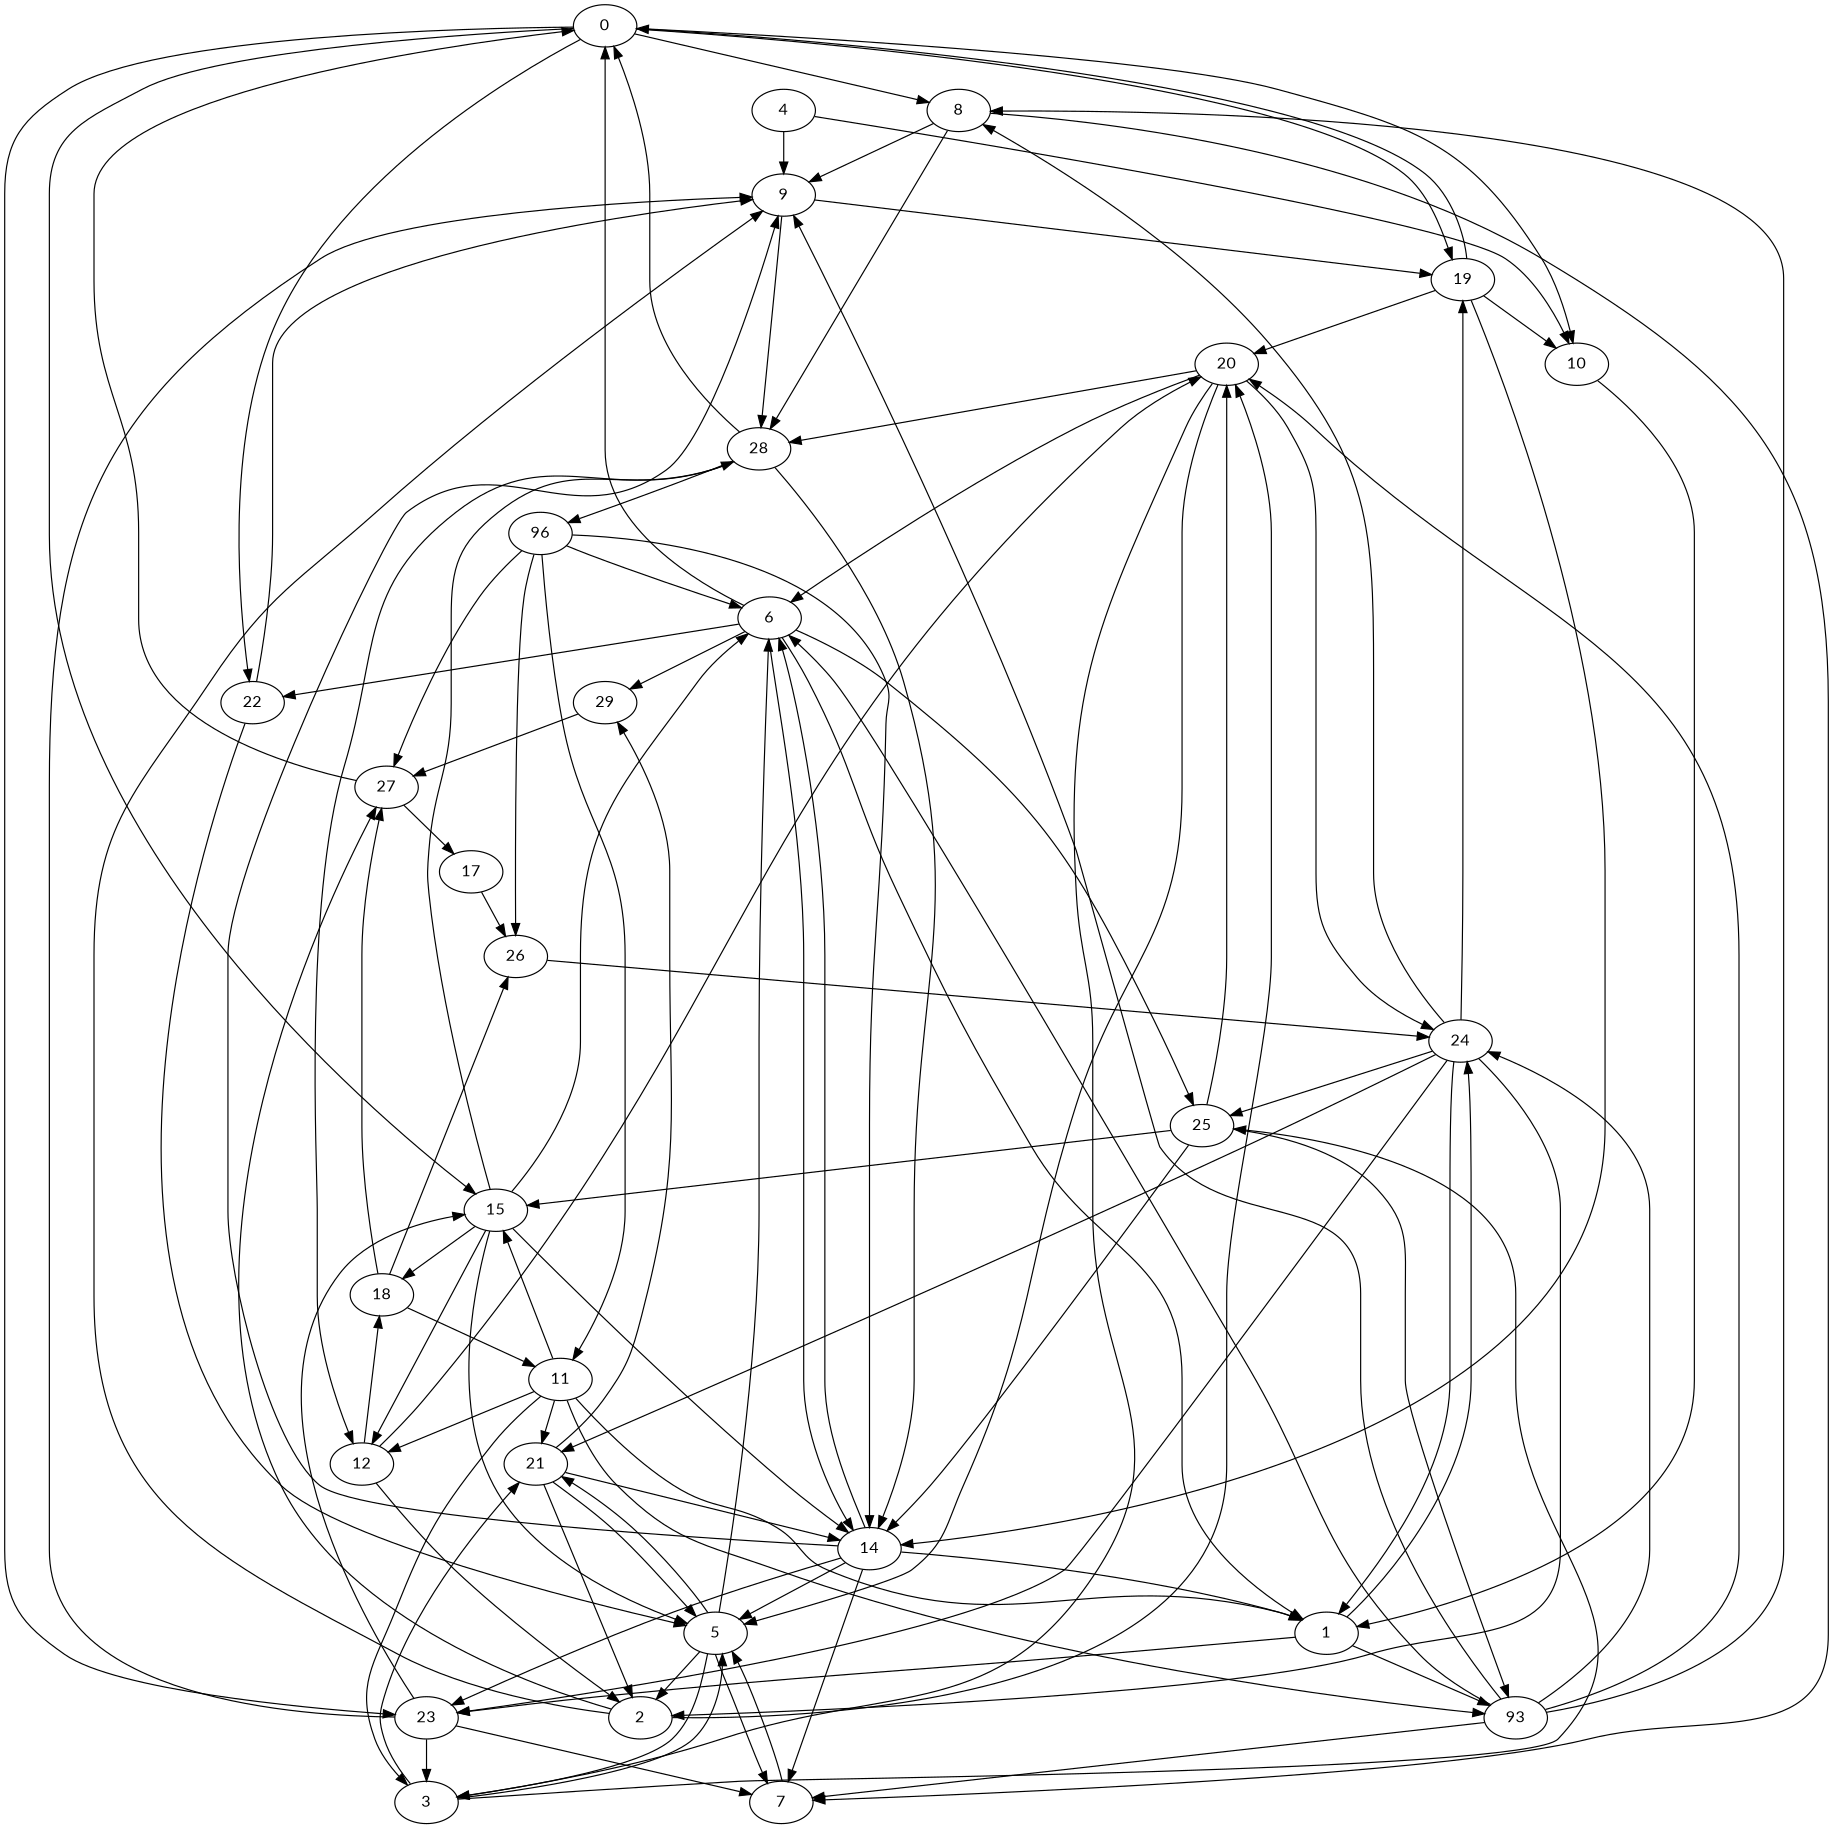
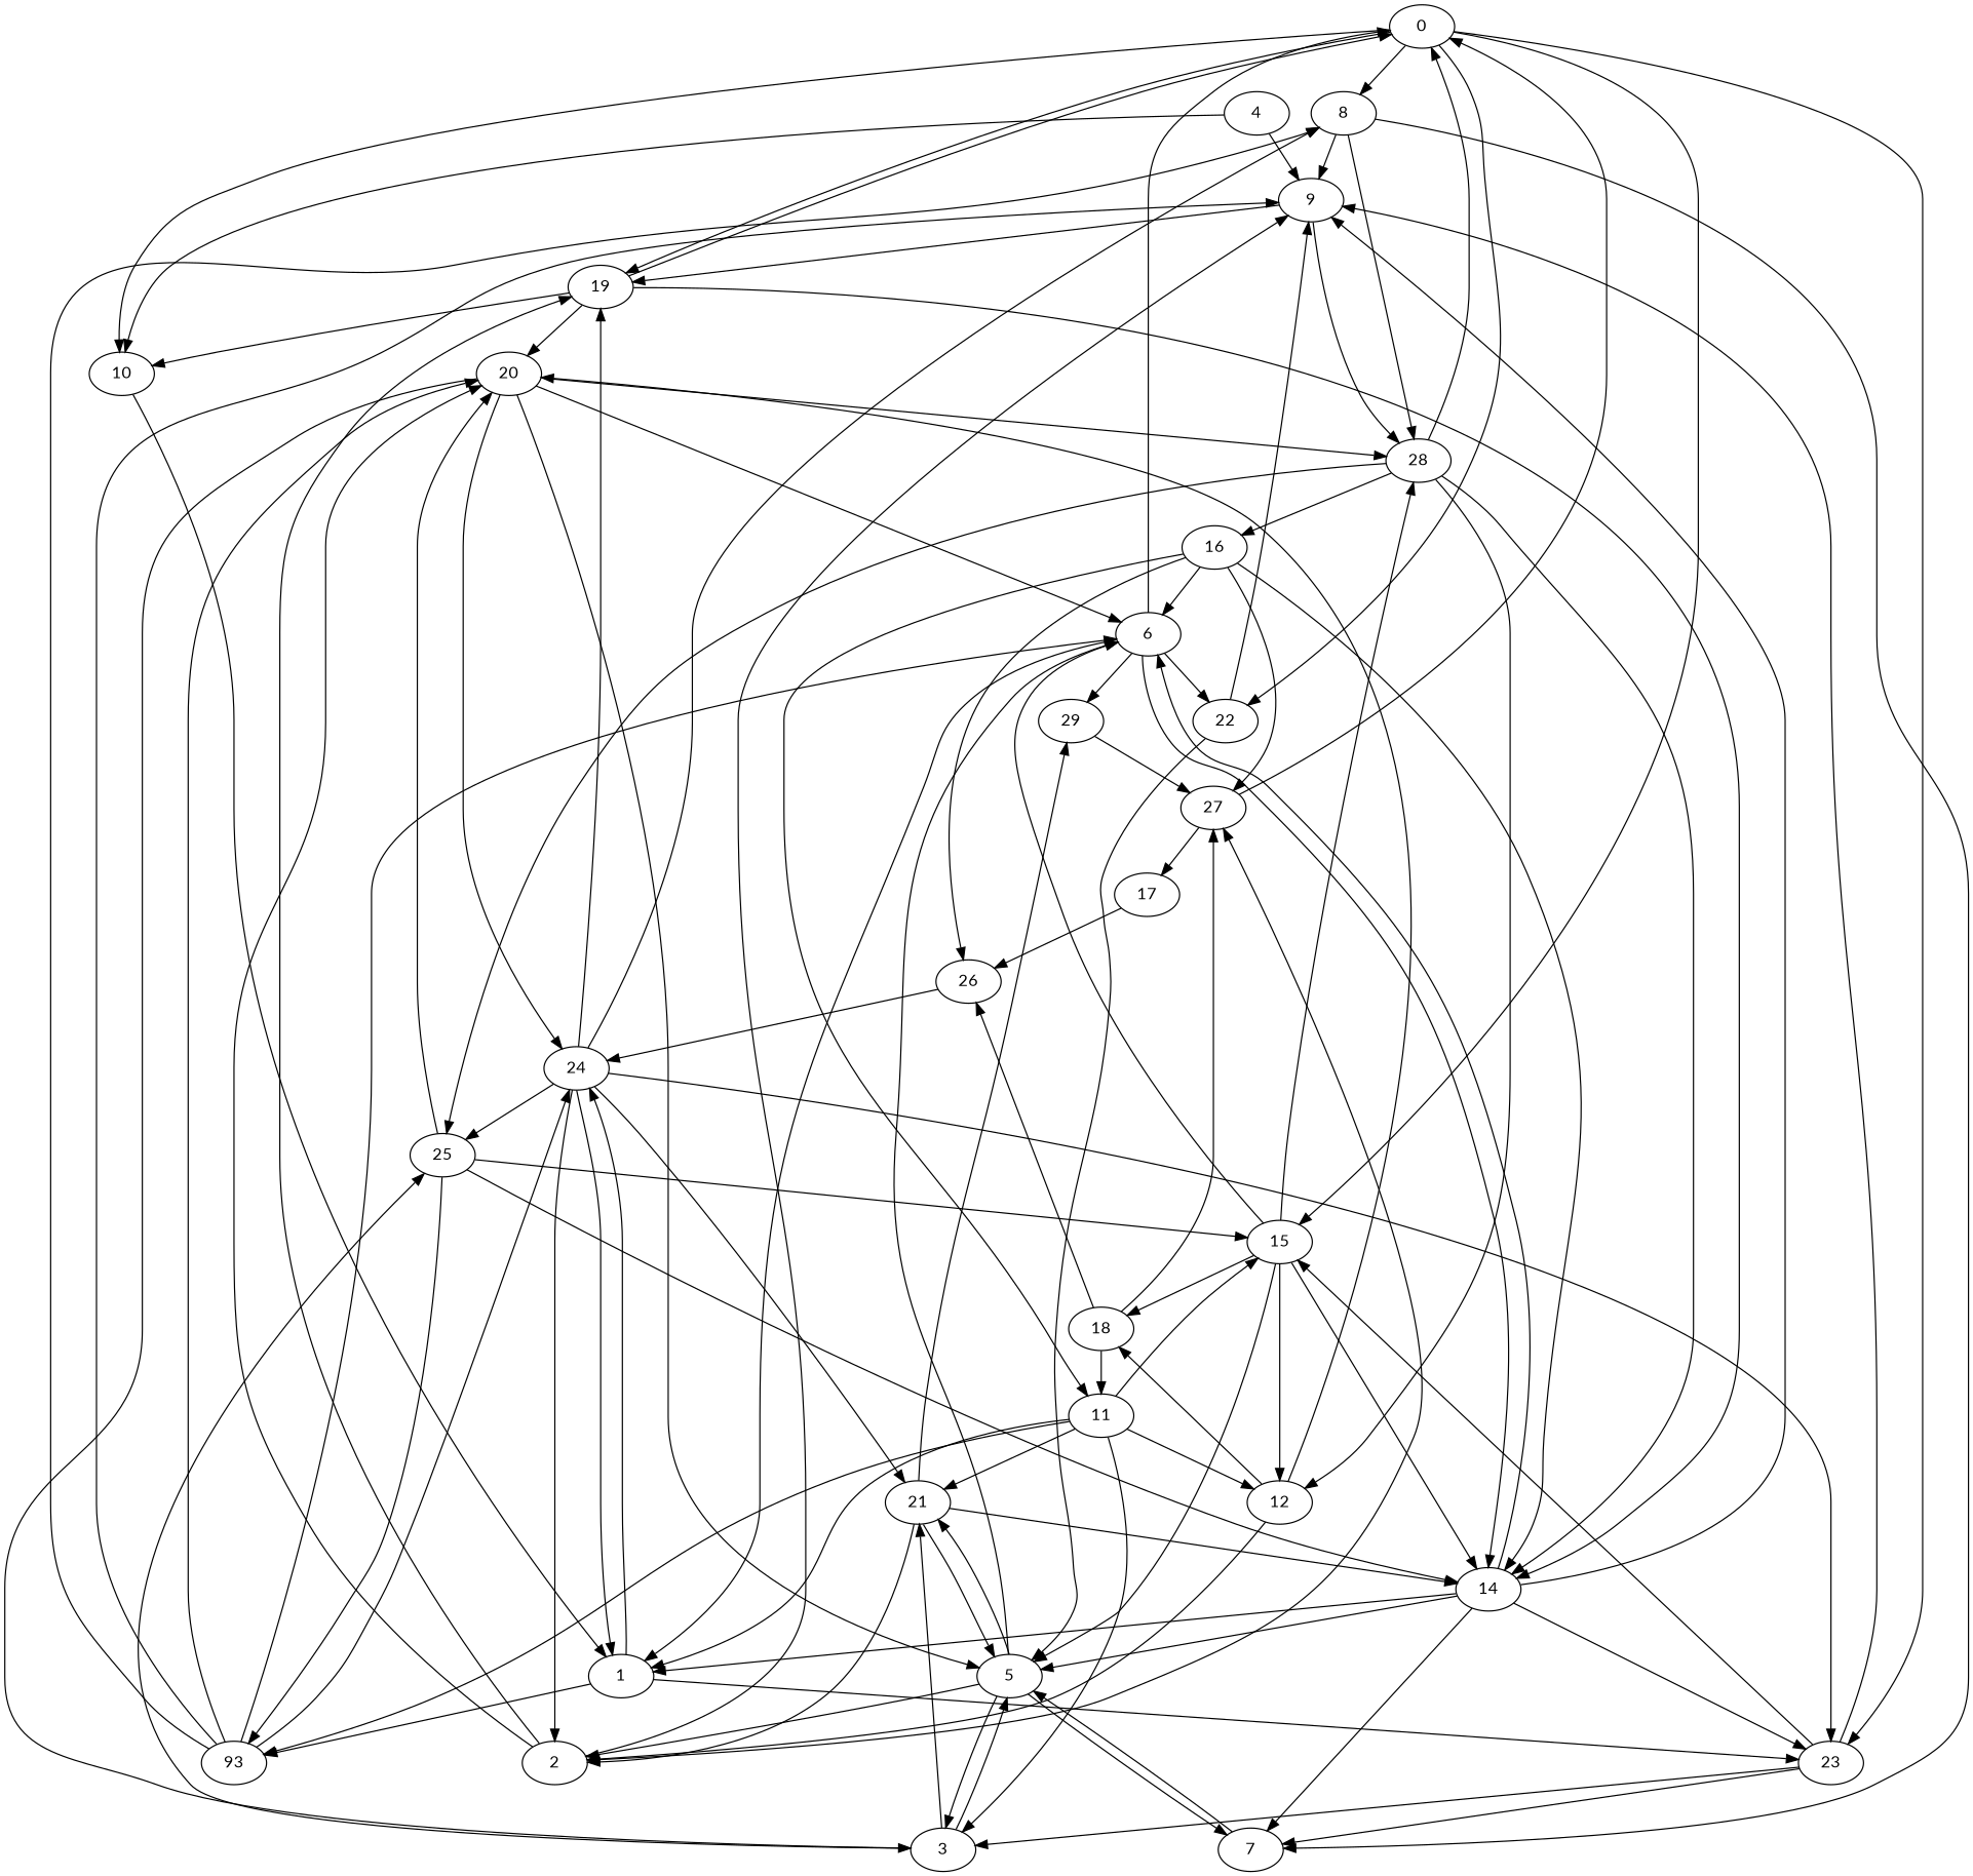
  digraph {
    fontname=Lato
    node [fontname=Lato]
    edge [fontname=Lato weight=4000]
    0
    8
    10
    15
    19
    22
    23
    9
    7
    28
    1
    5
    6
    14
    12
    18
    20
    3
    n19 [label=93]
    24
    2
    21
    25
    27
    17
    29
    4
-   16 [label=96]
+   16
    11
    26
    0 -> 8 [weight=8000]
    0 -> 10 [weight=6000]
    0 -> 15 [weight=6000]
    0 -> 19
    0 -> 22
    0 -> 23 [weight=6000]
    8 -> 9 [weight=7000]
    8 -> 7 [weight=2000]
    8 -> 28 [weight=5000]
    10 -> 1 [weight=7000]
    15 -> 28 [weight=6000]
    15 -> 5 [weight=2000]
    15 -> 6 [weight=1000]
    15 -> 14 [weight=9000]
    15 -> 12 [weight=3000]
    15 -> 18 [weight=8000]
    19 -> 0 [weight=1000]
    19 -> 10 [weight=8000]
    19 -> 14 [weight=1000]
    19 -> 20 [weight=7000]
    22 -> 9
    22 -> 5 [weight=1000]
    23 -> 15 [weight=3000]
    23 -> 9 [weight=7000]
    23 -> 7 [weight=1000]
    23 -> 3 [weight=5000]
    9 -> 19
    9 -> 28
    7 -> 5 [weight=7000]
    28 -> 0 [weight=7000]
    28 -> 14 [weight=8000]
    28 -> 12 [weight=9000]
-   6 -> 25
+   28 -> 25
    28 -> 16 [weight=2000]
    1 -> 23 [weight=1000]
    1 -> n19 [weight=6000]
    1 -> 24 [weight=3000]
    5 -> 7 [weight=5000]
    5 -> 6
    5 -> 3 [weight=2000]
    5 -> 2
    5 -> 21 [weight=5000]
    6 -> 0 [weight=9000]
    6 -> 22 [weight=2000]
    6 -> 1 [weight=7000]
    6 -> 14 [weight=9000]
    6 -> 29 [weight=1000]
    14 -> 23 [weight=3000]
    14 -> 9
    14 -> 7
    14 -> 1 [weight=9000]
    14 -> 5 [weight=1000]
    14 -> 6
    12 -> 18 [weight=7000]
    12 -> 20 [weight=6000]
    12 -> 2 [weight=2000]
    18 -> 27 [weight=9000]
    18 -> 11 [weight=8000]
    18 -> 26 [weight=1000]
    20 -> 28
    20 -> 5 [weight=7000]
    20 -> 6 [weight=1000]
    20 -> 3 [weight=2000]
    20 -> 24 [weight=2000]
    3 -> 5 [weight=1000]
    3 -> 21
    3 -> 25 [weight=8000]
    n19 -> 8 [weight=8000]
    n19 -> 9
-   n19 -> 7 [weight=1000]
    n19 -> 6 [weight=2000]
    n19 -> 20 [weight=5000]
    n19 -> 24 [weight=5000]
    24 -> 8 [weight=2000]
    24 -> 19 [weight=9000]
    24 -> 23 [weight=2000]
    24 -> 1 [weight=7000]
    24 -> 2 [weight=9000]
    24 -> 21 [weight=5000]
    24 -> 25 [weight=5000]
+   2 -> 19 [weight=3000]
    2 -> 9 [weight=1000]
    2 -> 20 [weight=8000]
    2 -> 27 [weight=3000]
    21 -> 5
    21 -> 14 [weight=7000]
    21 -> 2 [weight=7000]
    21 -> 29 [weight=5000]
    25 -> 15 [weight=8000]
    25 -> 14 [weight=9000]
    25 -> 20
    25 -> n19
    27 -> 0 [weight=5000]
    27 -> 17 [weight=5000]
    17 -> 26 [weight=7000]
    29 -> 27 [weight=8000]
    4 -> 10 [weight=2000]
    4 -> 9
    16 -> 6 [weight=6000]
    16 -> 14 [weight=8000]
    16 -> 27 [weight=8000]
    16 -> 11 [weight=3000]
    16 -> 26 [weight=3000]
    11 -> 15
    11 -> 1 [weight=3000]
    11 -> 12 [weight=6000]
    11 -> 3 [weight=5000]
    11 -> n19 [weight=3000]
    11 -> 21 [weight=6000]
    26 -> 24 [weight=8000]
  }
